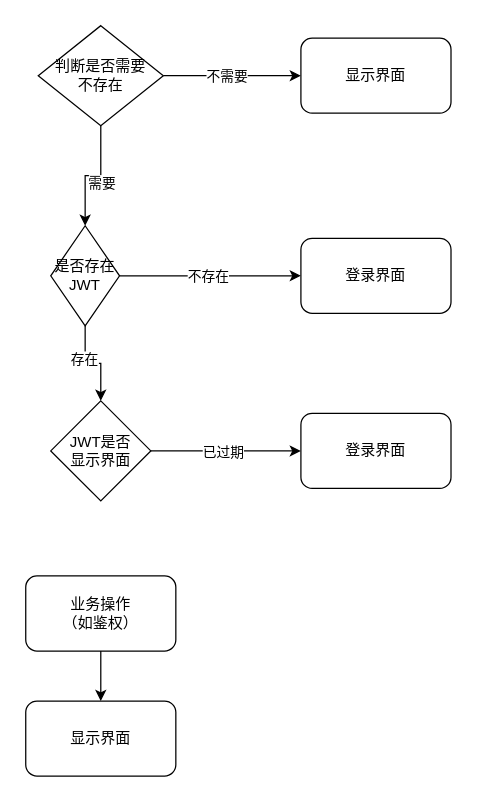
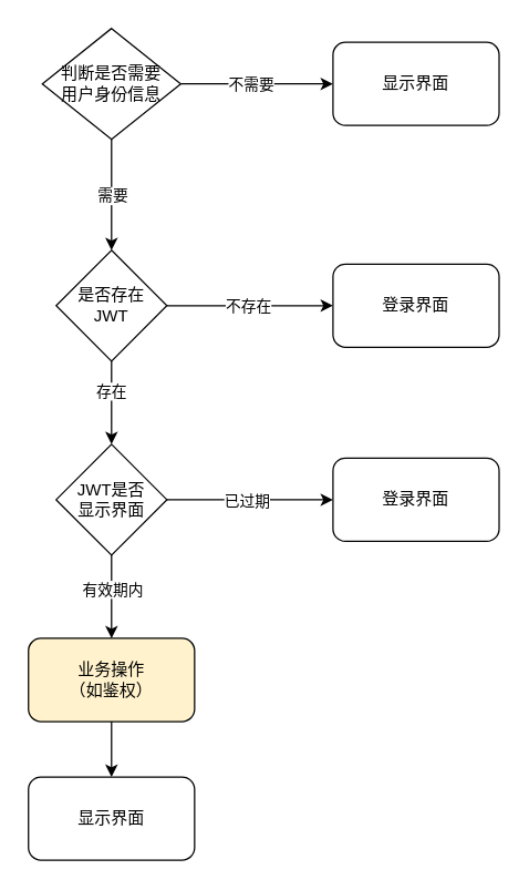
  <mxCell id="0" />
  <mxCell id="1" parent="0" />
  <mxCell id="2" value="" style="edgeStyle=orthogonalEdgeStyle;rounded=0;orthogonalLoop=1;jettySize=auto;html=1;" edge="1" parent="1" source="6" target="7"><mxGeometry relative="1" as="geometry" /></mxCell>
  <mxCell id="3" value="不需要" style="edgeLabel;html=1;align=center;verticalAlign=middle;resizable=0;points=[];" vertex="1" connectable="0" parent="2"><mxGeometry x="-0.182" y="-4" relative="1" as="geometry"><mxPoint x="5" y="-4" as="offset" /></mxGeometry></mxCell>
  <mxCell id="4" value="" style="edgeStyle=orthogonalEdgeStyle;rounded=0;orthogonalLoop=1;jettySize=auto;html=1;" edge="1" parent="1" source="6" target="12"><mxGeometry relative="1" as="geometry" /></mxCell>
  <mxCell id="5" value="需要" style="edgeLabel;html=1;align=center;verticalAlign=middle;resizable=0;points=[];" vertex="1" connectable="0" parent="4"><mxGeometry x="-0.225" y="-4" relative="1" as="geometry"><mxPoint x="4" y="9" as="offset" /></mxGeometry></mxCell>
- <mxCell id="6" value="判断是否需要&lt;br&gt;不存在" style="rhombus;whiteSpace=wrap;html=1;" vertex="1" parent="1"><mxGeometry x="30" y="20" width="100" height="80" as="geometry" /></mxCell>
+ <mxCell id="6" value="判断是否需要&lt;br&gt;用户身份信息" style="rhombus;whiteSpace=wrap;html=1;" vertex="1" parent="1"><mxGeometry x="30" y="20" width="100" height="80" as="geometry" /></mxCell>
  <mxCell id="7" value="显示界面" style="rounded=1;whiteSpace=wrap;html=1;" vertex="1" parent="1"><mxGeometry x="240" y="30" width="120" height="60" as="geometry" /></mxCell>
  <mxCell id="8" style="edgeStyle=orthogonalEdgeStyle;rounded=0;orthogonalLoop=1;jettySize=auto;html=1;entryX=0;entryY=0.5;entryDx=0;entryDy=0;" edge="1" parent="1" source="12" target="13"><mxGeometry relative="1" as="geometry" /></mxCell>
  <mxCell id="9" value="不存在" style="edgeLabel;html=1;align=center;verticalAlign=middle;resizable=0;points=[];" vertex="1" connectable="0" parent="8"><mxGeometry x="-0.033" y="-4" relative="1" as="geometry"><mxPoint y="-4" as="offset" /></mxGeometry></mxCell>
  <mxCell id="10" style="edgeStyle=orthogonalEdgeStyle;rounded=0;orthogonalLoop=1;jettySize=auto;html=1;" edge="1" parent="1" source="12" target="18"><mxGeometry relative="1" as="geometry" /></mxCell>
  <mxCell id="11" value="存在" style="edgeLabel;html=1;align=center;verticalAlign=middle;resizable=0;points=[];" vertex="1" connectable="0" parent="10"><mxGeometry x="-0.317" y="-1" relative="1" as="geometry"><mxPoint y="1" as="offset" /></mxGeometry></mxCell>
- <mxCell id="12" value="是否存在&lt;br&gt;JWT" style="rhombus;whiteSpace=wrap;html=1;" vertex="1" parent="1"><mxGeometry x="40" y="180" width="55" height="80" as="geometry" /></mxCell>
+ <mxCell id="12" value="是否存在&lt;br&gt;JWT" style="rhombus;whiteSpace=wrap;html=1;" vertex="1" parent="1"><mxGeometry x="40" y="180" width="80" height="80" as="geometry" /></mxCell>
  <mxCell id="13" value="登录界面" style="rounded=1;whiteSpace=wrap;html=1;" vertex="1" parent="1"><mxGeometry x="240" y="190" width="120" height="60" as="geometry" /></mxCell>
  <mxCell id="14" style="edgeStyle=orthogonalEdgeStyle;rounded=0;orthogonalLoop=1;jettySize=auto;html=1;entryX=0;entryY=0.5;entryDx=0;entryDy=0;" edge="1" parent="1" source="18" target="19"><mxGeometry relative="1" as="geometry" /></mxCell>
  <mxCell id="15" value="已过期" style="edgeLabel;html=1;align=center;verticalAlign=middle;resizable=0;points=[];" vertex="1" connectable="0" parent="14"><mxGeometry x="-0.05" y="1" relative="1" as="geometry"><mxPoint y="1" as="offset" /></mxGeometry></mxCell>
+ <mxCell id="16" style="edgeStyle=orthogonalEdgeStyle;rounded=0;orthogonalLoop=1;jettySize=auto;html=1;" edge="1" parent="1" source="18" target="21"><mxGeometry relative="1" as="geometry" /></mxCell>
+ <mxCell id="17" value="有效期内" style="edgeLabel;html=1;align=center;verticalAlign=middle;resizable=0;points=[];" vertex="1" connectable="0" parent="16"><mxGeometry x="-0.2" relative="1" as="geometry"><mxPoint as="offset" /></mxGeometry></mxCell>
  <mxCell id="18" value="JWT是否&lt;br&gt;显示界面" style="rhombus;whiteSpace=wrap;html=1;" vertex="1" parent="1"><mxGeometry x="40" y="320" width="80" height="80" as="geometry" /></mxCell>
  <mxCell id="19" value="登录界面" style="rounded=1;whiteSpace=wrap;html=1;" vertex="1" parent="1"><mxGeometry x="240" y="330" width="120" height="60" as="geometry" /></mxCell>
  <mxCell id="20" value="" style="edgeStyle=orthogonalEdgeStyle;rounded=0;orthogonalLoop=1;jettySize=auto;html=1;" edge="1" parent="1" source="21" target="22"><mxGeometry relative="1" as="geometry" /></mxCell>
- <mxCell id="21" value="业务操作&lt;br&gt;（如鉴权）" style="rounded=1;whiteSpace=wrap;html=1;" vertex="1" parent="1"><mxGeometry x="20" y="460" width="120" height="60" as="geometry" /></mxCell>
+ <mxCell id="21" value="业务操作&lt;br&gt;（如鉴权）" style="rounded=1;whiteSpace=wrap;html=1;fillColor=#fff2cc;" vertex="1" parent="1"><mxGeometry x="20" y="460" width="120" height="60" as="geometry" /></mxCell>
  <mxCell id="22" value="显示界面" style="rounded=1;whiteSpace=wrap;html=1;" vertex="1" parent="1"><mxGeometry x="20" y="560" width="120" height="60" as="geometry" /></mxCell>
